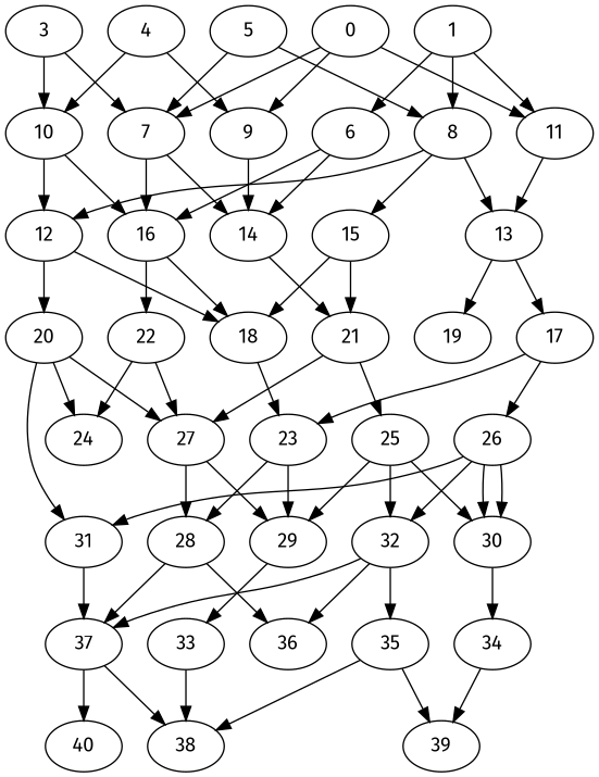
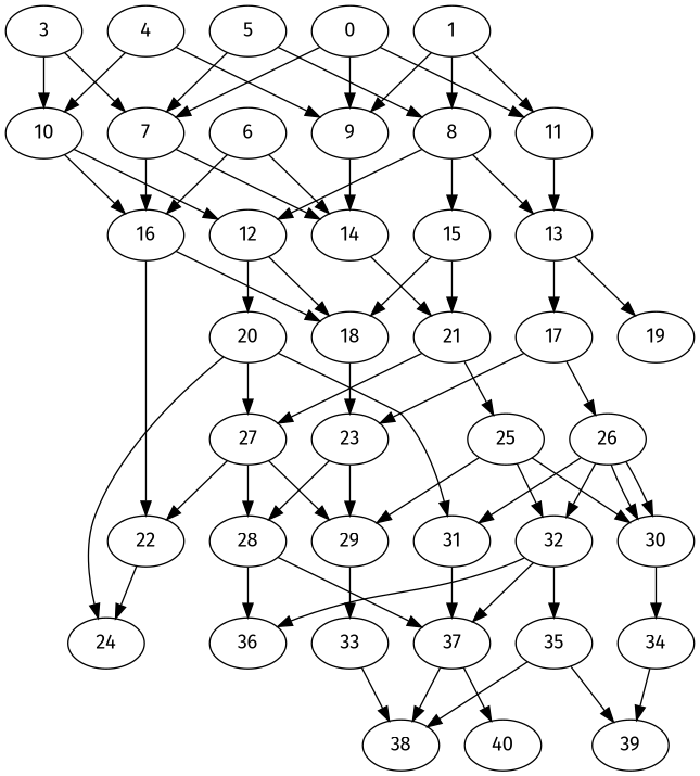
  digraph {
    fontname="Fira Sans"
    node [alpha=0.07 fontname="Fira Sans"]
    edge [fontname="Fira Sans"]
    1 [alpha=0.05 expect_size=19578880]
    6 [expect_size=46865408]
    8 [alpha=0.03 expect_size=24297472]
    11 [alpha=0.13 expect_size=42295296]
    14 [alpha=0.16 expect_size=20320256]
    16 [alpha=0.20 expect_size=39014400]
    12 [alpha=0.08 expect_size=6534144]
    13 [expect_size=5624832]
    15 [alpha=0.20 expect_size=22744064]
    21 [alpha=0.05 expect_size=43699200]
    18 [alpha=0.18 expect_size=42404864]
    22 [alpha=0.04 expect_size=26744832]
    20 [alpha=0.16 expect_size=36362240]
    17 [alpha=0.12 expect_size=7689216]
    19 [alpha=0.13 expect_size=48740352]
    n16 [alpha=0.20 expect_size=30485504 label=0]
    7 [alpha=0.15 expect_size=13887488]
    9 [alpha=0.15 expect_size=23303168]
    3 [alpha=0.06 expect_size=49616896]
    10 [alpha=0.03 expect_size=23383040]
    4 [alpha=0.01 expect_size=26233856]
    5 [expect_size=10873856]
    27 [alpha=0.17 expect_size=6584320]
    25 [alpha=0.19 expect_size=7853056]
    23 [alpha=0.02 expect_size=46387200]
    24 [alpha=0.09 expect_size=16802816]
    31 [alpha=0.06 expect_size=5436416]
    26 [alpha=0.06 expect_size=6861824]
    28 [alpha=0.16 expect_size=34391040]
    29 [alpha=0.02 expect_size=30159872]
    30 [alpha=0.16 expect_size=14730240]
    32 [alpha=0.17 expect_size=16614400]
    37 [expect_size=18064384]
    34 [alpha=0.04 expect_size=31750144]
    36 [expect_size=51179520]
    35 [alpha=0.09 expect_size=6701056]
    33 [expect_size=26322944]
    38 [alpha=0.03 expect_size=10373120]
    40 [alpha=0.04 expect_size=52117504]
    39 [alpha=0.17 expect_size=47161344]
-   1 -> 6
+   1 -> 9
    1 -> 8
    1 -> 11
    6 -> 14
    6 -> 16
    8 -> 12
    8 -> 13
    8 -> 15
    11 -> 13
    14 -> 21
    16 -> 18
    16 -> 22
    12 -> 18
    12 -> 20
    13 -> 17
    13 -> 19
    15 -> 21
    15 -> 18
    21 -> 27
    21 -> 25
    18 -> 23
-   22 -> 27
+   27 -> 22
    22 -> 24
    20 -> 27
    20 -> 24
    20 -> 31
    17 -> 23
    17 -> 26
    n16 -> 11
    n16 -> 7
    n16 -> 9
    7 -> 14
    7 -> 16
    9 -> 14
    3 -> 7
    3 -> 10
    10 -> 16
    10 -> 12
    4 -> 9
    4 -> 10
    5 -> 8
    5 -> 7
    27 -> 28
    27 -> 29
    25 -> 29
    25 -> 30
    25 -> 32
    23 -> 28
    23 -> 29
    31 -> 37
    26 -> 31
    26 -> 30
    26 -> 30
    26 -> 32
    28 -> 37
    28 -> 36
    29 -> 33
    30 -> 34
    32 -> 37
    32 -> 36
    32 -> 35
    37 -> 38
    37 -> 40
    34 -> 39
    35 -> 38
    35 -> 39
    33 -> 38
  }
